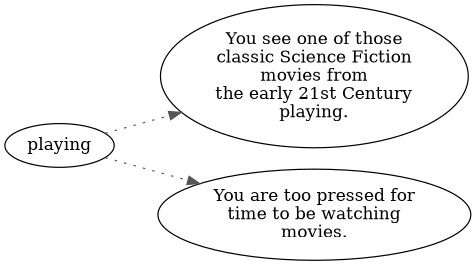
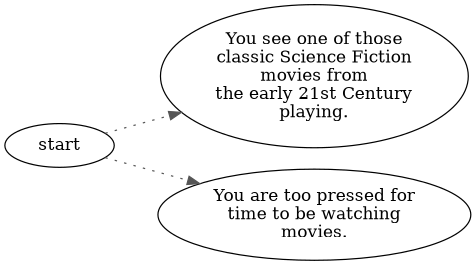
  digraph {
    rankdir=LR
    node [color="#000000" fillcolor="#FFFFFF" style=filled]
    edge [color="#555555" style=dotted]
-   start [label=playing]
+   start
    n2 [label="You see one of those\nclassic Science Fiction\nmovies from\nthe early 21st Century\nplaying."]
    n3 [label="You are too pressed for\ntime to be watching\nmovies."]
    start -> n2
    start -> n3
  }
